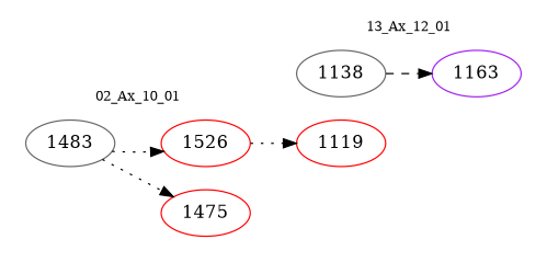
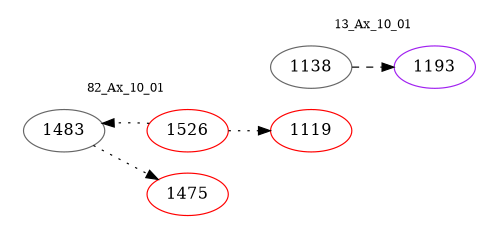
  digraph {
    rankdir=LR
    node [color=red]
    edge [color=black style=dotted]
    n1 [color=gray40 label=1483]
    n2 [label=1475]
    n3 [label=1526]
    n4 [color=gray40 label=1138]
    n5 [label=1119]
-   n6 [color=purple label=1163]
+   n6 [color=purple label=1193]
    subgraph cluster_1 {
      color=white
      fontsize=10
-     label="02_Ax_10_01"
+     label="82_Ax_10_01"
      n1
      n2
      n3
    }
    subgraph cluster_2 {
      color=white
      fontsize=10
-     label="13_Ax_12_01"
+     label="13_Ax_10_01"
      n4
      n5
      n6
    }
    n1 -> n2
-   n1 -> n3
+   n3 -> n1
    n3 -> n5
    n4 -> n6 [style=dashed]
  }
